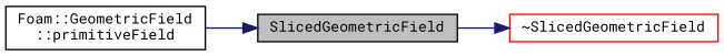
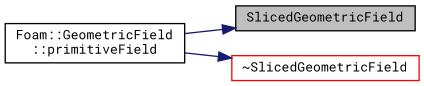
  digraph {
    fontname="Roboto Mono"
    rankdir=LR
    node [color=black fontname="Roboto Mono" fontsize=10 shape=record]
    edge [color=midnightblue fontname="Roboto Mono" fontsize=10 labelfontname=Helvetica labelfontsize=10 style=solid]
    n1 [fillcolor=grey75 fontcolor=black height=0.2 label=SlicedGeometricField style=filled width=0.4]
    n2 [color=red height=0.2 label="~SlicedGeometricField" width=0.4]
    n3 [height=0.2 label="Foam::GeometricField\l::primitiveField" width=0.4]
-   n1 -> n2
+   n3 -> n2
    n3 -> n1
  }
